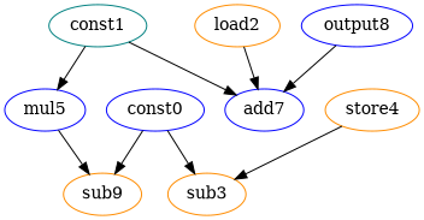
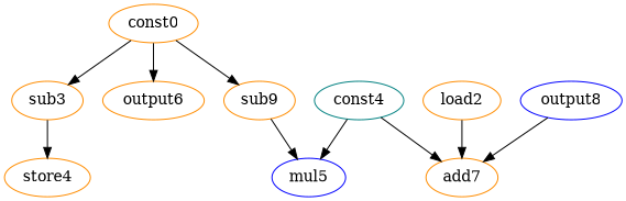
  digraph {
    node [color=darkorange opcode=sub]
    edge [operand=0]
    sub3
-   const0 [color=blue opcode=const]
+   const0 [opcode=const]
+   output6 [opcode=output]
    sub9
    store4 [opcode=store]
-   const1 [color=teal opcode=const]
+   const1 [color=teal opcode=const label=const4]
    mul5 [color=blue opcode=mul]
-   add7 [color=blue opcode=add]
+   add7 [opcode=add]
    load2 [opcode=load]
    output8 [color=blue opcode=output]
-   store4 -> sub3 [operand=1]
+   sub3 -> store4 [operand=1]
    const0 -> sub3
+   const0 -> output6
    const0 -> sub9
    const1 -> mul5
    const1 -> add7
-   mul5 -> sub9 [operand=1]
+   sub9 -> mul5 [operand=1]
    load2 -> add7 [operand=1]
    output8 -> add7
  }
